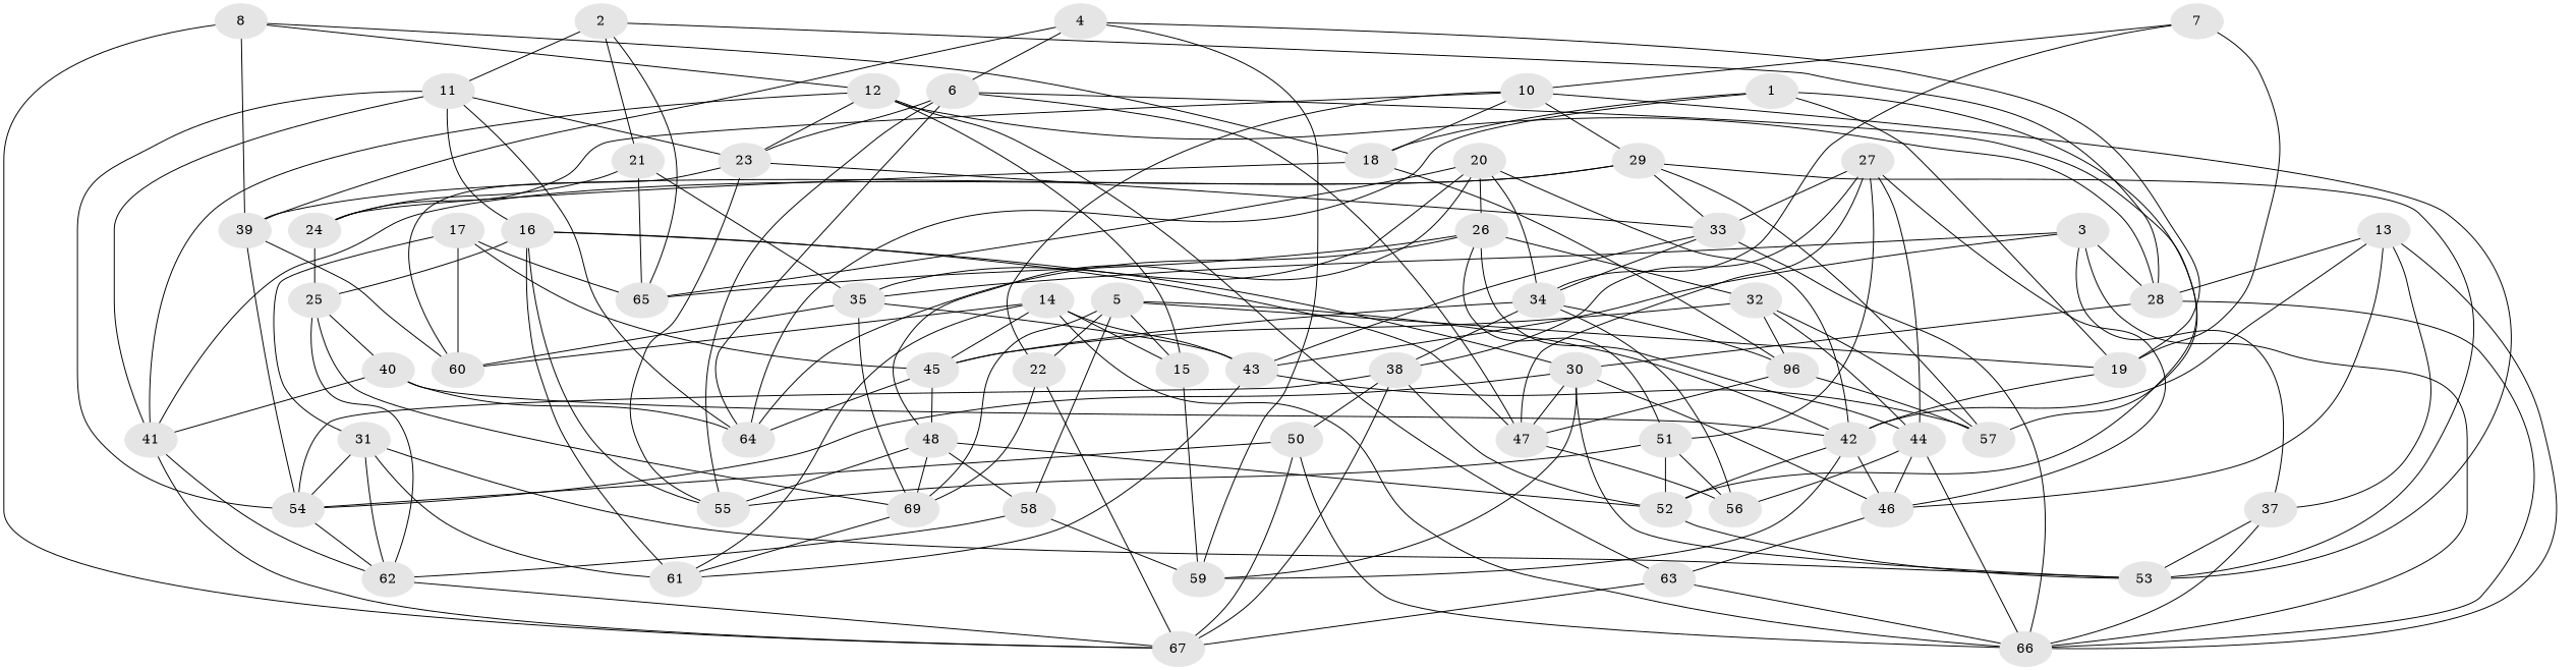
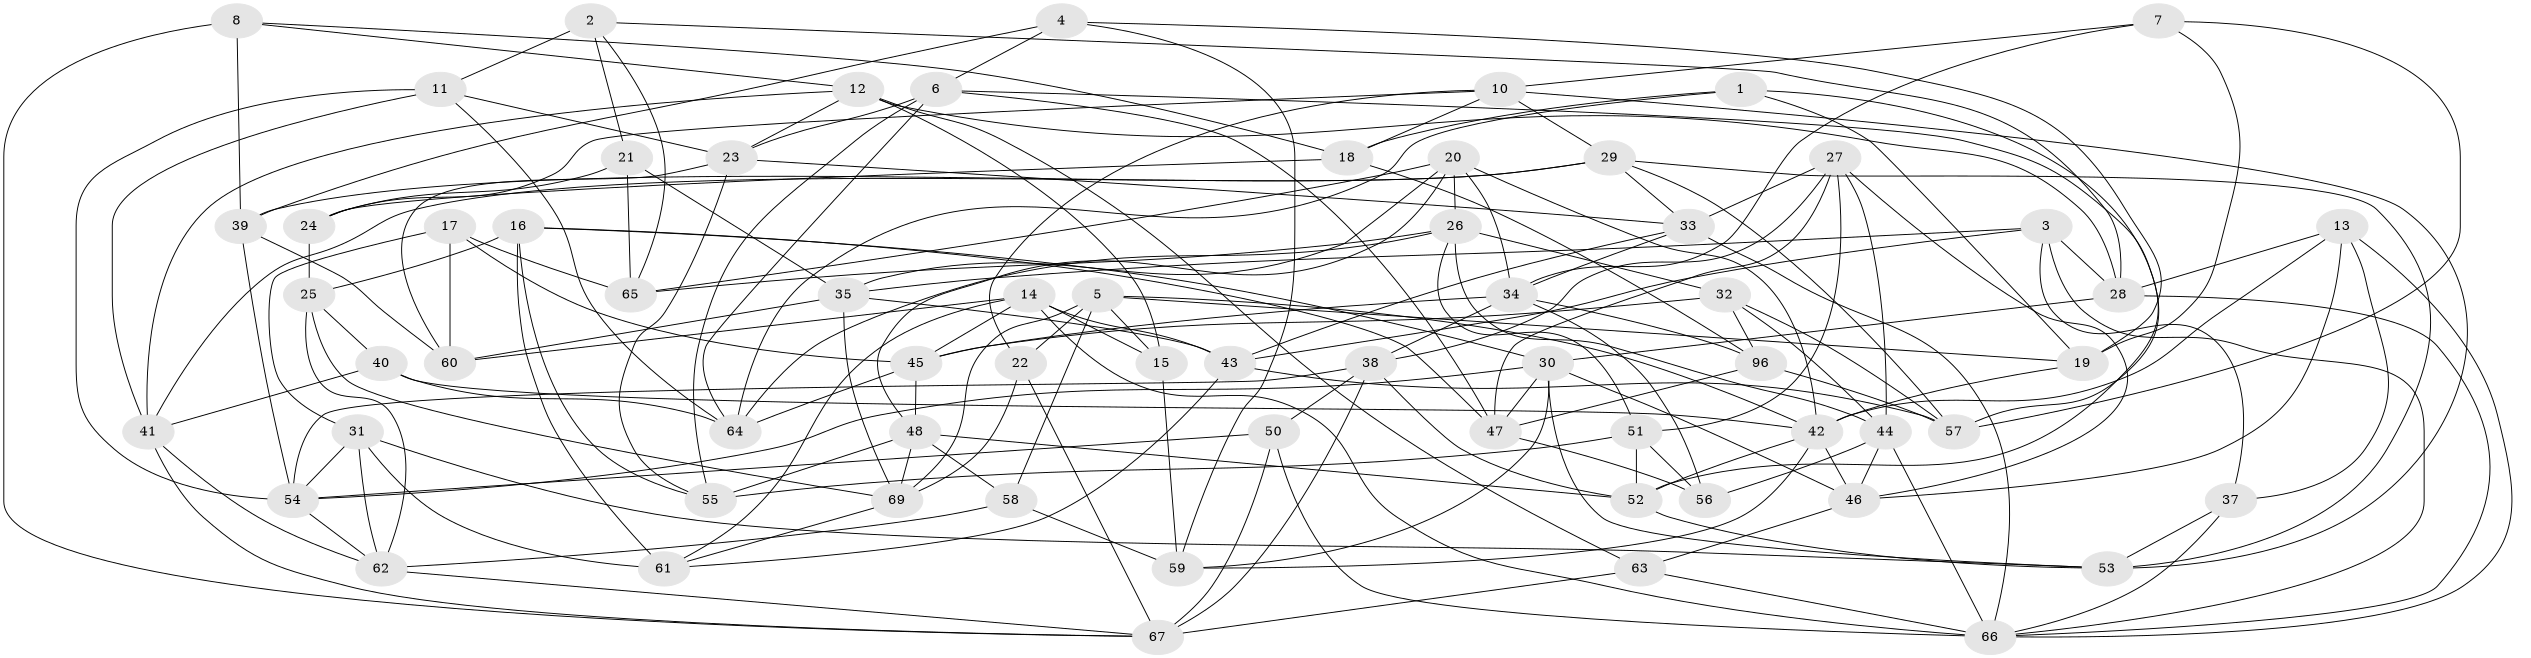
  graph {
    node [color=gray90 style=filled]
    edge [weight=1.0]
    1
    18
    19
    57
    64
    24
    n7 [label=96]
    42
    2
    11
    21
    28
    65
    23
    16
    41
    54
    35
    66
    30
    3
    37
    43
    n24 [label=69]
    60
    53
    61
    4
    6
    39
    59
    47
    52
    55
    5
    15
    22
    58
    67
    46
    62
    33
    56
    7
    10
    34
    29
    45
    38
    8
    12
    63
    17
    31
    50
    25
    13
    14
    48
    40
    20
    26
    32
    44
    51
    27
    1 -- 18
    1 -- 19
    1 -- 57
    1 -- 64
    18 -- 24
    18 -- n7 [weight=2.0]
    19 -- 42 [weight=2.0]
    24 -- 25
    n7 -- 57
    n7 -- 47
    42 -- 59
    42 -- 52
    42 -- 46
    2 -- 11
    2 -- 21
    2 -- 28
    2 -- 65
    11 -- 64
    11 -- 23
-   11 -- 16
    11 -- 41
    11 -- 54
    21 -- 24
    21 -- 65
    21 -- 35 [weight=3.0]
    28 -- 66
    28 -- 30
    23 -- 60
    23 -- 55
    23 -- 33
    16 -- 30
    16 -- 61
    16 -- 47
    16 -- 55
    16 -- 25
    41 -- 67
    41 -- 62
    54 -- 62
    35 -- 43
    35 -- n24
    35 -- 60
    30 -- 54
    30 -- 53
    30 -- 59 [weight=2.0]
    30 -- 47
    30 -- 46
    3 -- 28
    3 -- 35
    3 -- 66
    3 -- 37
    3 -- 43
    37 -- 66
    37 -- 53
    43 -- 57
    43 -- 61
    n24 -- 61
    4 -- 19
    4 -- 6
    4 -- 39
    4 -- 59
    6 -- 64
    6 -- 23
    6 -- 47
    6 -- 52
    6 -- 55
    39 -- 54
    39 -- 60 [weight=2.0]
    47 -- 56
    52 -- 53
    5 -- 19
    5 -- 42
    5 -- n24
    5 -- 15
    5 -- 22
    5 -- 58
    15 -- 59
    22 -- n24
    22 -- 67
    58 -- 59
    58 -- 62
    46 -- 63
    62 -- 67
    33 -- 66
    33 -- 43
    33 -- 34
    7 -- 19
+   7 -- 57
    7 -- 10
    7 -- 34
    10 -- 18
    10 -- 24
    10 -- 53
    10 -- 22
    10 -- 29
    34 -- n7
    34 -- 56
    34 -- 45
    34 -- 38 [weight=2.0]
    29 -- 57
    29 -- 41
    29 -- 53
    29 -- 39
    29 -- 33
    45 -- 64
    45 -- 48
    38 -- 54
    38 -- 52
    38 -- 67 [weight=2.0]
    38 -- 50
    8 -- 18
    8 -- 39
    8 -- 67
    8 -- 12
    12 -- 28
    12 -- 23
    12 -- 41
    12 -- 15
    12 -- 63
    63 -- 66
    63 -- 67
    17 -- 65 [weight=2.0]
    17 -- 60
    17 -- 45
    17 -- 31
    31 -- 54
    31 -- 53
    31 -- 61 [weight=2.0]
    31 -- 62
    50 -- 54
    50 -- 66
    50 -- 67
    25 -- n24
    25 -- 62
    25 -- 40
    13 -- 42 [weight=2.0]
    13 -- 28
    13 -- 66
    13 -- 37
    13 -- 46
    14 -- 66
    14 -- 43
    14 -- 60
    14 -- 61
    14 -- 15
    14 -- 45
    48 -- n24
    48 -- 52
    48 -- 55
    48 -- 58
    40 -- 64
    40 -- 42
    40 -- 41
    20 -- 42
    20 -- 65
    20 -- 35
    20 -- 34
    20 -- 48
    20 -- 26
    26 -- 64
    26 -- 65
    26 -- 32
    26 -- 44
    26 -- 51
    32 -- 57
    32 -- n7
    32 -- 45
    32 -- 44 [weight=2.0]
    44 -- 66 [weight=2.0]
    44 -- 46
    44 -- 56
    51 -- 52
    51 -- 55 [weight=2.0]
    51 -- 56
    27 -- 47
    27 -- 46
    27 -- 33
    27 -- 38
    27 -- 44
    27 -- 51
  }
